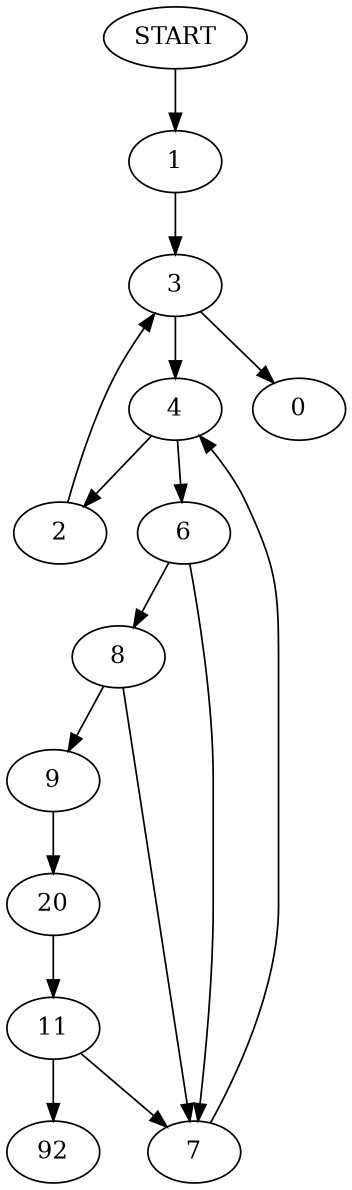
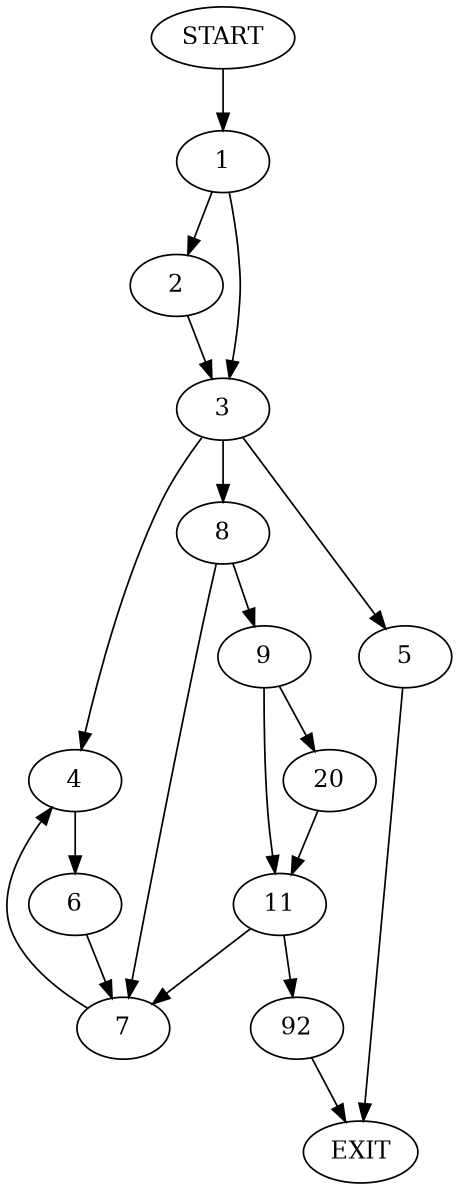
  digraph {
    n1 [label=START]
    1
    2
    3
+   n5 [label=EXIT]
    4
-   5 [label=0]
+   5
    6
    7
    8
    9
    n12 [label=20]
    11
    n14 [label=92]
    n1 -> 1
-   4 -> 2
+   1 -> 2
    1 -> 3
    2 -> 3
    3 -> 4
    3 -> 5
    4 -> 6
+   5 -> n5
    6 -> 7
-   6 -> 8
+   3 -> 8
    7 -> 4
    8 -> 7
    8 -> 9
    9 -> n12
+   9 -> 11
    n12 -> 11
    11 -> 7
    11 -> n14
+   n14 -> n5
  }
